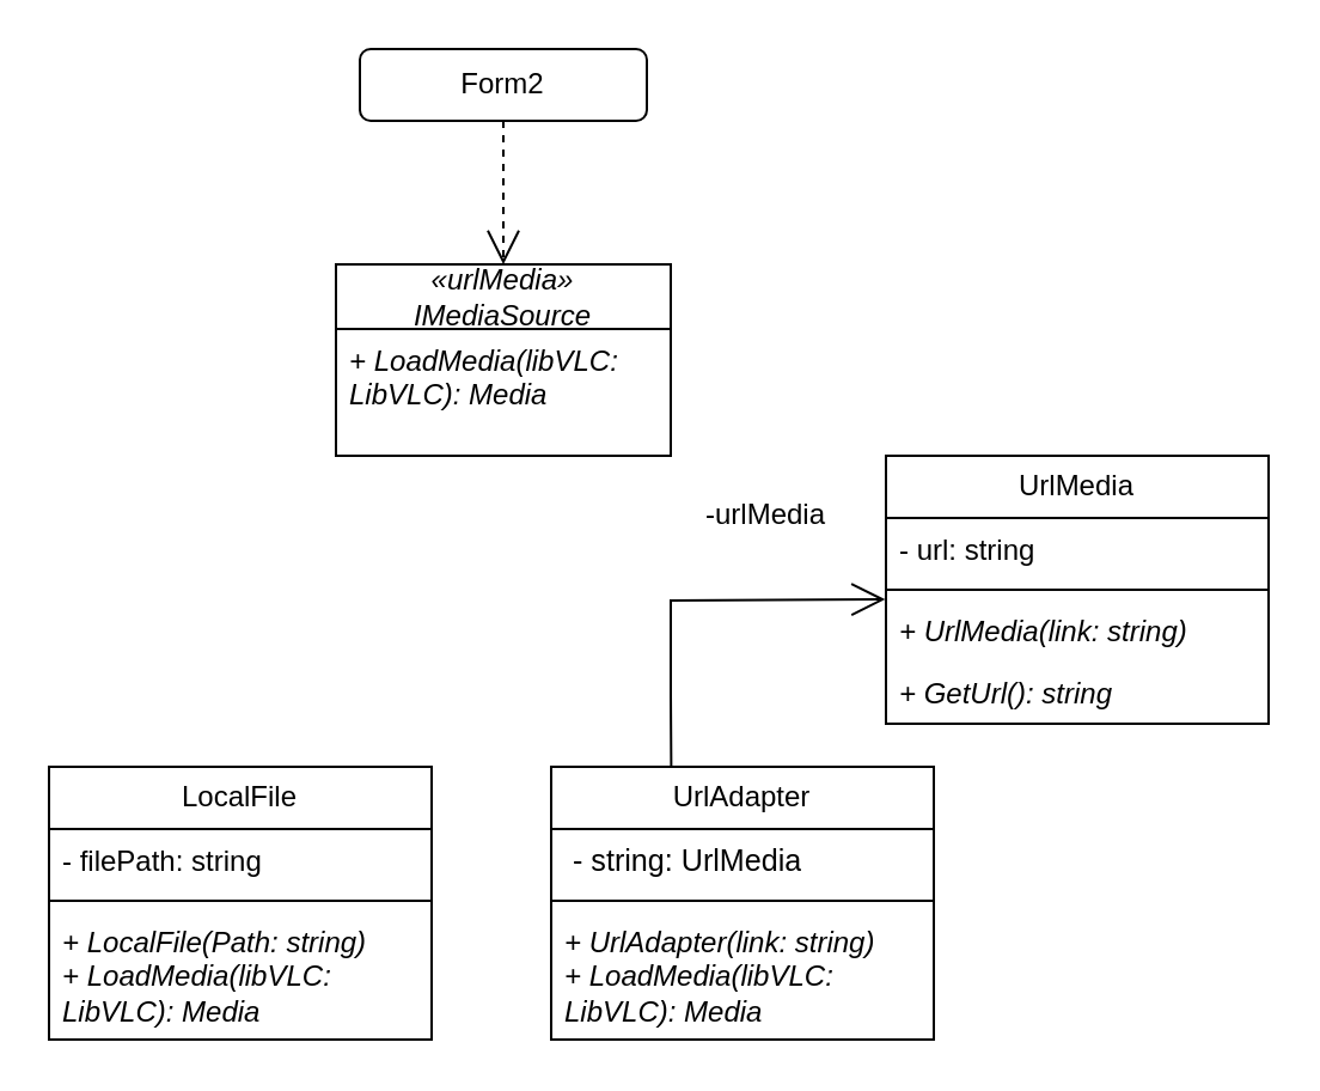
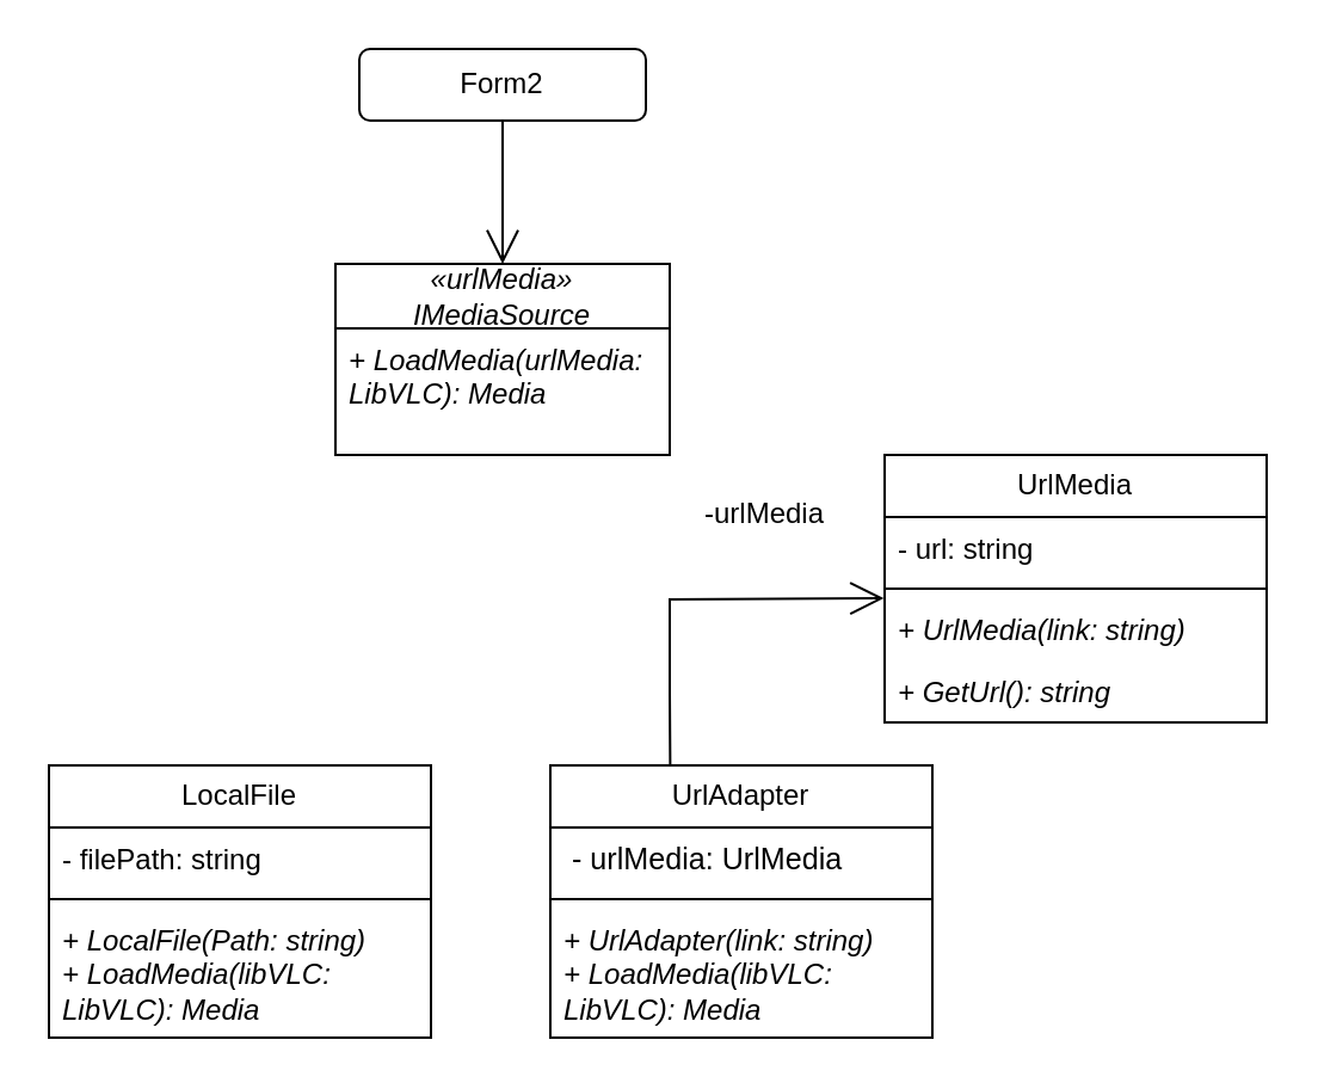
  <mxCell id="0" />
  <mxCell id="1" parent="0" />
  <mxCell id="2" value="Form2" style="whiteSpace=wrap;html=1;rounded=1;" parent="1" vertex="1"><mxGeometry x="150" y="20" width="120" height="30" as="geometry" /></mxCell>
  <mxCell id="3" value="UrlMedia" style="swimlane;fontStyle=0;childLayout=stackLayout;horizontal=1;startSize=26;fillColor=none;horizontalStack=0;resizeParent=1;resizeParentMax=0;resizeLast=0;collapsible=1;marginBottom=0;whiteSpace=wrap;html=1;" parent="1" vertex="1"><mxGeometry x="370" y="190" width="160" height="112" as="geometry"><mxRectangle x="262" y="500" width="120" height="30" as="alternateBounds" /></mxGeometry></mxCell>
  <mxCell id="4" value="- url: string&amp;nbsp;" style="text;strokeColor=none;fillColor=none;align=left;verticalAlign=top;spacingLeft=4;spacingRight=4;overflow=hidden;rotatable=0;points=[[0,0.5],[1,0.5]];portConstraint=eastwest;whiteSpace=wrap;html=1;" vertex="1" parent="3"><mxGeometry y="26" width="160" height="26" as="geometry" /></mxCell>
  <mxCell id="5" value="" style="line;strokeWidth=1;fillColor=none;align=left;verticalAlign=middle;spacingTop=-1;spacingLeft=3;spacingRight=3;rotatable=0;labelPosition=right;points=[];portConstraint=eastwest;strokeColor=inherit;" vertex="1" parent="3"><mxGeometry y="52" width="160" height="8" as="geometry" /></mxCell>
  <mxCell id="6" value="&lt;i&gt;+ UrlMedia(link: string)&lt;/i&gt;" style="text;strokeColor=none;fillColor=none;align=left;verticalAlign=top;spacingLeft=4;spacingRight=4;overflow=hidden;rotatable=0;points=[[0,0.5],[1,0.5]];portConstraint=eastwest;whiteSpace=wrap;html=1;" parent="3" vertex="1"><mxGeometry y="60" width="160" height="26" as="geometry" /></mxCell>
  <mxCell id="7" value="&lt;i&gt;+ GetUrl(): string&lt;/i&gt;" style="text;strokeColor=none;fillColor=none;align=left;verticalAlign=top;spacingLeft=4;spacingRight=4;overflow=hidden;rotatable=0;points=[[0,0.5],[1,0.5]];portConstraint=eastwest;whiteSpace=wrap;html=1;fontStyle=0" parent="3" vertex="1"><mxGeometry y="86" width="160" height="26" as="geometry" /></mxCell>
  <mxCell id="8" value="&lt;div&gt;&lt;i&gt;«urlMedia»&lt;/i&gt;&lt;/div&gt;IMediaSource" style="swimlane;fontStyle=2;childLayout=stackLayout;horizontal=1;startSize=27;fillColor=none;horizontalStack=0;resizeParent=1;resizeParentMax=0;resizeLast=0;collapsible=1;marginBottom=0;whiteSpace=wrap;html=1;" parent="1" vertex="1"><mxGeometry x="140" y="110" width="140" height="80" as="geometry"><mxRectangle x="382" y="370" width="138" height="30" as="alternateBounds" /></mxGeometry></mxCell>
- <mxCell id="9" value="&lt;div&gt;+ LoadMedia(libVLC: LibVLC): Media&lt;/div&gt;" style="text;strokeColor=none;fillColor=none;align=left;verticalAlign=top;spacingLeft=4;spacingRight=4;overflow=hidden;rotatable=0;points=[[0,0.5],[1,0.5]];portConstraint=eastwest;whiteSpace=wrap;html=1;fontStyle=2" parent="8" vertex="1"><mxGeometry y="27" width="140" height="53" as="geometry" /></mxCell>
- <mxCell id="10" value="" style="endArrow=open;endSize=12;dashed=1;html=1;rounded=0;exitX=0.5;exitY=1;exitDx=0;exitDy=0;entryX=0.5;entryY=0;entryDx=0;entryDy=0;" parent="1" source="2" target="8" edge="1"><mxGeometry width="160" relative="1" as="geometry"><mxPoint x="182" y="68" as="sourcePoint" /><mxPoint x="2" y="139" as="targetPoint" /></mxGeometry></mxCell>
+ <mxCell id="9" value="&lt;div&gt;+ LoadMedia(urlMedia: LibVLC): Media&lt;/div&gt;" style="text;strokeColor=none;fillColor=none;align=left;verticalAlign=top;spacingLeft=4;spacingRight=4;overflow=hidden;rotatable=0;points=[[0,0.5],[1,0.5]];portConstraint=eastwest;whiteSpace=wrap;html=1;fontStyle=2" parent="8" vertex="1"><mxGeometry y="27" width="140" height="53" as="geometry" /></mxCell>
+ <mxCell id="10" value="" style="endArrow=open;endSize=12;dashed=0;html=1;rounded=0;exitX=0.5;exitY=1;exitDx=0;exitDy=0;entryX=0.5;entryY=0;entryDx=0;entryDy=0;" parent="1" source="2" target="8" edge="1"><mxGeometry width="160" relative="1" as="geometry"><mxPoint x="182" y="68" as="sourcePoint" /><mxPoint x="2" y="139" as="targetPoint" /></mxGeometry></mxCell>
  <mxCell id="11" value="UrlAdapter" style="swimlane;fontStyle=0;childLayout=stackLayout;horizontal=1;startSize=26;fillColor=none;horizontalStack=0;resizeParent=1;resizeParentMax=0;resizeLast=0;collapsible=1;marginBottom=0;whiteSpace=wrap;html=1;" vertex="1" parent="1"><mxGeometry x="230" y="320" width="160" height="114" as="geometry"><mxRectangle x="130" y="148" width="120" height="30" as="alternateBounds" /></mxGeometry></mxCell>
- <mxCell id="12" value="&lt;pre style=&quot;font-family: var(--ds-font-family-code); overflow: auto; padding: calc(var(--ds-md-zoom)*8px)calc(var(--ds-md-zoom)*12px); text-wrap-mode: wrap; word-break: break-all; font-size: 12.573px; margin-top: 0px !important; margin-bottom: 0px !important;&quot;&gt;&lt;font style=&quot;color: rgb(0, 0, 0);&quot;&gt; - string: UrlMedia&lt;/font&gt;&lt;/pre&gt;" style="text;strokeColor=none;fillColor=none;align=left;verticalAlign=top;spacingLeft=4;spacingRight=4;overflow=hidden;rotatable=0;points=[[0,0.5],[1,0.5]];portConstraint=eastwest;whiteSpace=wrap;html=1;" vertex="1" parent="11"><mxGeometry y="26" width="160" height="26" as="geometry" /></mxCell>
+ <mxCell id="12" value="&lt;pre style=&quot;font-family: var(--ds-font-family-code); overflow: auto; padding: calc(var(--ds-md-zoom)*8px)calc(var(--ds-md-zoom)*12px); text-wrap-mode: wrap; word-break: break-all; font-size: 12.573px; margin-top: 0px !important; margin-bottom: 0px !important;&quot;&gt;&lt;font style=&quot;color: rgb(0, 0, 0);&quot;&gt; - urlMedia: UrlMedia&lt;/font&gt;&lt;/pre&gt;" style="text;strokeColor=none;fillColor=none;align=left;verticalAlign=top;spacingLeft=4;spacingRight=4;overflow=hidden;rotatable=0;points=[[0,0.5],[1,0.5]];portConstraint=eastwest;whiteSpace=wrap;html=1;" vertex="1" parent="11"><mxGeometry y="26" width="160" height="26" as="geometry" /></mxCell>
  <mxCell id="13" value="" style="line;strokeWidth=1;fillColor=none;align=left;verticalAlign=middle;spacingTop=-1;spacingLeft=3;spacingRight=3;rotatable=0;labelPosition=right;points=[];portConstraint=eastwest;strokeColor=inherit;" vertex="1" parent="11"><mxGeometry y="52" width="160" height="8" as="geometry" /></mxCell>
  <mxCell id="14" value="&lt;i&gt;+ UrlAdapter(link: string)&lt;/i&gt;&lt;div&gt;&lt;i&gt;+ LoadMedia(libVLC: LibVLC): Media&lt;/i&gt;&lt;/div&gt;" style="text;strokeColor=none;fillColor=none;align=left;verticalAlign=top;spacingLeft=4;spacingRight=4;overflow=hidden;rotatable=0;points=[[0,0.5],[1,0.5]];portConstraint=eastwest;whiteSpace=wrap;html=1;" vertex="1" parent="11"><mxGeometry y="60" width="160" height="54" as="geometry" /></mxCell>
  <mxCell id="15" value="LocalFile" style="swimlane;fontStyle=0;childLayout=stackLayout;horizontal=1;startSize=26;fillColor=none;horizontalStack=0;resizeParent=1;resizeParentMax=0;resizeLast=0;collapsible=1;marginBottom=0;whiteSpace=wrap;html=1;" vertex="1" parent="1"><mxGeometry x="20" y="320" width="160" height="114" as="geometry"><mxRectangle x="130" y="148" width="120" height="30" as="alternateBounds" /></mxGeometry></mxCell>
  <mxCell id="16" value="- filePath: string" style="text;strokeColor=none;fillColor=none;align=left;verticalAlign=top;spacingLeft=4;spacingRight=4;overflow=hidden;rotatable=0;points=[[0,0.5],[1,0.5]];portConstraint=eastwest;whiteSpace=wrap;html=1;" vertex="1" parent="15"><mxGeometry y="26" width="160" height="26" as="geometry" /></mxCell>
  <mxCell id="17" value="" style="line;strokeWidth=1;fillColor=none;align=left;verticalAlign=middle;spacingTop=-1;spacingLeft=3;spacingRight=3;rotatable=0;labelPosition=right;points=[];portConstraint=eastwest;strokeColor=inherit;" vertex="1" parent="15"><mxGeometry y="52" width="160" height="8" as="geometry" /></mxCell>
  <mxCell id="18" value="&lt;i&gt;+ LocalFile(Path: string)&lt;/i&gt;&lt;div&gt;&lt;i&gt;+ LoadMedia(libVLC: LibVLC): Media&lt;/i&gt;&lt;/div&gt;" style="text;strokeColor=none;fillColor=none;align=left;verticalAlign=top;spacingLeft=4;spacingRight=4;overflow=hidden;rotatable=0;points=[[0,0.5],[1,0.5]];portConstraint=eastwest;whiteSpace=wrap;html=1;" vertex="1" parent="15"><mxGeometry y="60" width="160" height="54" as="geometry" /></mxCell>
  <mxCell id="19" value="" style="endArrow=open;endFill=1;endSize=12;html=1;rounded=0;exitX=0.345;exitY=-0.004;exitDx=0;exitDy=0;exitPerimeter=0;entryX=-0.002;entryY=0;entryDx=0;entryDy=0;entryPerimeter=0;" edge="1" parent="1" target="6"><mxGeometry width="160" relative="1" as="geometry"><mxPoint x="280.2" y="320.004" as="sourcePoint" /><mxPoint x="365.96" y="249.966" as="targetPoint" /><Array as="points"><mxPoint x="280" y="290.46" /><mxPoint x="280" y="250.46" /></Array></mxGeometry></mxCell>
  <mxCell id="20" value="-urlMedia" style="text;html=1;align=center;verticalAlign=middle;whiteSpace=wrap;rounded=0;" vertex="1" parent="1"><mxGeometry x="290" y="200" width="60" height="30" as="geometry" /></mxCell>
